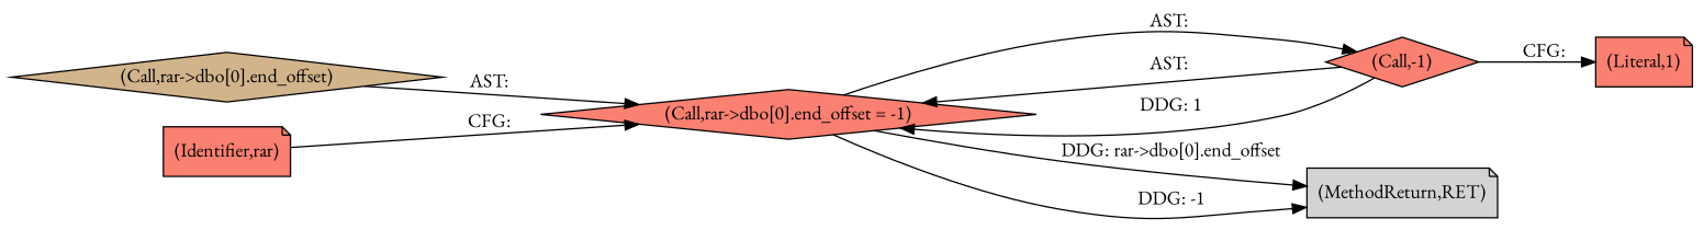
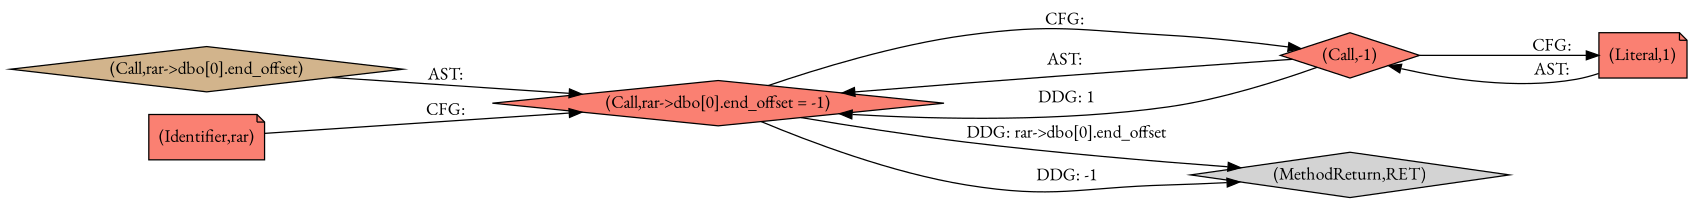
  digraph {
    fontname="EB Garamond"
    rankdir=LR
    node [fillcolor=salmon fontname="EB Garamond" shape=diamond style=filled]
    edge [fontname="EB Garamond"]
    n1 [label="(Call,rar->dbo[0].end_offset = -1)"]
    n2 [label="(Call,-1)"]
-   n3 [fillcolor=lightgrey label="(MethodReturn,RET)" shape=note]
+   n3 [fillcolor=lightgrey label="(MethodReturn,RET)"]
    n4 [label="(Literal,1)" shape=note]
    n5 [fillcolor=tan label="(Call,rar->dbo[0].end_offset)"]
    n6 [label="(Identifier,rar)" shape=note]
-   n1 -> n2 [label="AST: "]
+   n1 -> n2 [label="CFG: "]
    n1 -> n3 [label="DDG: rar->dbo[0].end_offset"]
    n1 -> n3 [label="DDG: -1"]
    n2 -> n1 [label="AST: "]
    n2 -> n1 [label="DDG: 1"]
    n2 -> n4 [label="CFG: "]
+   n4 -> n2 [label="AST: "]
    n5 -> n1 [label="AST: "]
    n6 -> n1 [label="CFG: "]
  }
